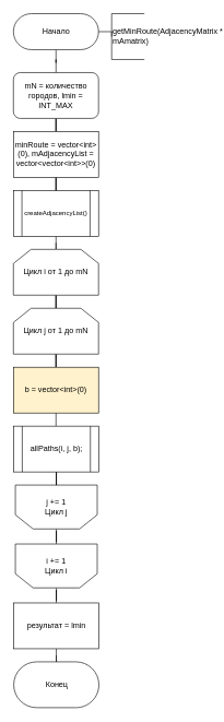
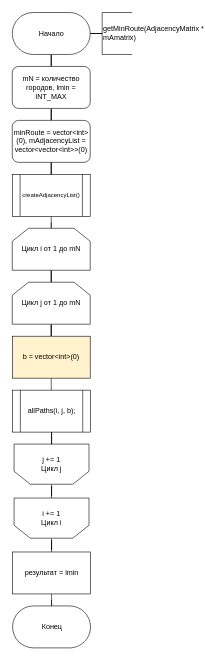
  <mxCell id="0" />
  <mxCell id="1" parent="0" />
  <mxCell id="2" style="edgeStyle=orthogonalEdgeStyle;rounded=0;orthogonalLoop=1;jettySize=auto;html=1;entryX=0;entryY=0.5;entryDx=0;entryDy=0;entryPerimeter=0;endArrow=none;endFill=0;dashed=0;" parent="1" source="4" target="7" edge="1"><mxGeometry relative="1" as="geometry" /></mxCell>
  <mxCell id="3" style="edgeStyle=orthogonalEdgeStyle;rounded=0;orthogonalLoop=1;jettySize=auto;html=1;entryX=0.5;entryY=0;entryDx=0;entryDy=0;endArrow=none;endFill=0;" parent="1" source="4" target="9" edge="1"><mxGeometry relative="1" as="geometry" /></mxCell>
- <mxCell id="4" value="Начало" style="html=1;dashed=0;whitespace=wrap;shape=mxgraph.dfd.start" parent="1" vertex="1"><mxGeometry x="20" y="20" width="130" height="55" as="geometry" /></mxCell>
+ <mxCell id="4" value="Начало" style="html=1;dashed=0;whitespace=wrap;shape=mxgraph.dfd.start" parent="1" vertex="1"><mxGeometry x="20" width="130" height="70" as="geometry" y="20" /></mxCell>
  <mxCell id="5" style="edgeStyle=orthogonalEdgeStyle;rounded=0;orthogonalLoop=1;jettySize=auto;html=1;endArrow=none;endFill=0;" edge="1" parent="1" source="6"><mxGeometry relative="1" as="geometry"><mxPoint x="85" y="370" as="targetPoint" /></mxGeometry></mxCell>
  <mxCell id="6" value="&lt;span&gt;&lt;font style=&quot;font-size: 10px&quot;&gt;createAdjacencyList()&lt;/font&gt;&lt;/span&gt;" style="shape=process;whiteSpace=wrap;html=1;backgroundOutline=1;" parent="1" vertex="1"><mxGeometry x="20" y="290" width="130" height="70" as="geometry" /></mxCell>
  <mxCell id="7" value="getMinRoute(&lt;span&gt;AdjacencyMatrix&lt;/span&gt;&lt;span&gt; &lt;/span&gt;&lt;span&gt;*&lt;br&gt;&lt;/span&gt;&lt;span&gt;mAmatrix&lt;/span&gt;&lt;span&gt;)&lt;/span&gt;" style="strokeWidth=1;html=1;shape=mxgraph.flowchart.annotation_1;align=left;pointerEvents=1" parent="1" vertex="1"><mxGeometry x="170" width="50" height="70" as="geometry" y="20" /></mxCell>
  <mxCell id="8" style="edgeStyle=orthogonalEdgeStyle;rounded=0;orthogonalLoop=1;jettySize=auto;html=1;entryX=0.5;entryY=0;entryDx=0;entryDy=0;endArrow=none;endFill=0;" edge="1" parent="1" source="9" target="11"><mxGeometry relative="1" as="geometry" /></mxCell>
  <mxCell id="9" value="&lt;span&gt;mN = количество городов, lmin = INT_MAX&lt;/span&gt;" style="whiteSpace=wrap;html=1;strokeWidth=1;rounded=1;" parent="1" vertex="1"><mxGeometry x="20" y="110" width="130" height="70" as="geometry" /></mxCell>
  <mxCell id="10" style="edgeStyle=orthogonalEdgeStyle;rounded=0;orthogonalLoop=1;jettySize=auto;html=1;entryX=0.5;entryY=0;entryDx=0;entryDy=0;endArrow=none;endFill=0;" edge="1" parent="1" source="11" target="6"><mxGeometry relative="1" as="geometry" /></mxCell>
- <mxCell id="11" value="&lt;font style=&quot;font-size: 12px&quot;&gt;&lt;span style=&quot;white-space: normal&quot;&gt;minRoute = vector&amp;lt;int&amp;gt;(0),&amp;nbsp;&lt;/span&gt;mAdjacencyList = vector&amp;lt;vector&amp;lt;int&amp;gt;&amp;gt;(0)&lt;/font&gt;" style="rounded=0;whiteSpace=wrap;html=1;strokeWidth=1;" parent="1" vertex="1"><mxGeometry x="20" y="200" width="130" height="70" as="geometry" /></mxCell>
+ <mxCell id="11" value="&lt;font style=&quot;font-size: 12px&quot;&gt;&lt;span style=&quot;white-space: normal&quot;&gt;minRoute = vector&amp;lt;int&amp;gt;(0),&amp;nbsp;&lt;/span&gt;mAdjacencyList = vector&amp;lt;vector&amp;lt;int&amp;gt;&amp;gt;(0)&lt;/font&gt;" style="whiteSpace=wrap;html=1;strokeWidth=1;rounded=1;" parent="1" vertex="1"><mxGeometry x="20" y="200" width="130" height="70" as="geometry" /></mxCell>
  <mxCell id="12" style="edgeStyle=orthogonalEdgeStyle;rounded=0;orthogonalLoop=1;jettySize=auto;html=1;entryX=0.5;entryY=0;entryDx=0;entryDy=0;endArrow=none;endFill=0;" edge="1" parent="1" source="13" target="17"><mxGeometry relative="1" as="geometry" /></mxCell>
  <mxCell id="13" value="Цикл i от 1 до mN" style="shape=loopLimit;whiteSpace=wrap;html=1;size=27;arcSize=25;" vertex="1" parent="1"><mxGeometry x="20" y="380" width="130" height="70" as="geometry" /></mxCell>
  <mxCell id="14" style="edgeStyle=orthogonalEdgeStyle;rounded=0;orthogonalLoop=1;jettySize=auto;html=1;entryX=0.5;entryY=1;entryDx=0;entryDy=0;endArrow=none;endFill=0;" edge="1" parent="1" source="15" target="21"><mxGeometry relative="1" as="geometry" /></mxCell>
  <mxCell id="15" value="&lt;div&gt;j += 1&lt;/div&gt;&lt;div&gt;Цикл j&lt;br&gt;&lt;/div&gt;" style="shape=loopLimit;align=center;rotation=90;horizontal=0;verticalAlign=middle;fontSize=12;html=1;whiteSpace=wrap;direction=south;size=27;arcSize=25;" vertex="1" parent="1"><mxGeometry x="52" y="711" width="67" height="125" as="geometry" /></mxCell>
  <mxCell id="16" style="edgeStyle=orthogonalEdgeStyle;rounded=0;orthogonalLoop=1;jettySize=auto;html=1;endArrow=none;endFill=0;" edge="1" parent="1" source="17" target="19"><mxGeometry relative="1" as="geometry" /></mxCell>
  <mxCell id="17" value="Цикл j от 1 до mN" style="shape=loopLimit;whiteSpace=wrap;html=1;size=27;arcSize=25;" vertex="1" parent="1"><mxGeometry x="20" y="470" width="130" height="70" as="geometry" /></mxCell>
  <mxCell id="18" style="edgeStyle=orthogonalEdgeStyle;rounded=0;orthogonalLoop=1;jettySize=auto;html=1;entryX=0.5;entryY=0;entryDx=0;entryDy=0;endArrow=none;endFill=0;" edge="1" parent="1" source="19"><mxGeometry relative="1" as="geometry"><mxPoint x="84.857" y="650.143" as="targetPoint" /></mxGeometry></mxCell>
  <mxCell id="19" value="b = vector&amp;lt;int&amp;gt;(0)" style="rounded=0;whiteSpace=wrap;html=1;fillColor=#fff2cc;" vertex="1" parent="1"><mxGeometry x="20" y="560" width="130" height="70" as="geometry" /></mxCell>
  <mxCell id="20" style="edgeStyle=orthogonalEdgeStyle;rounded=0;orthogonalLoop=1;jettySize=auto;html=1;entryX=0.5;entryY=0;entryDx=0;entryDy=0;endArrow=none;endFill=0;" edge="1" parent="1" source="21" target="23"><mxGeometry relative="1" as="geometry" /></mxCell>
  <mxCell id="21" value="&lt;div&gt;i += 1&lt;/div&gt;&lt;div&gt;Цикл i&lt;br&gt;&lt;/div&gt;" style="shape=loopLimit;align=center;rotation=90;horizontal=0;verticalAlign=middle;fontSize=12;html=1;whiteSpace=wrap;direction=south;size=27;arcSize=25;" vertex="1" parent="1"><mxGeometry x="52" y="801" width="67" height="125" as="geometry" /></mxCell>
  <mxCell id="22" style="edgeStyle=orthogonalEdgeStyle;rounded=0;orthogonalLoop=1;jettySize=auto;html=1;endArrow=none;endFill=0;" edge="1" parent="1" source="23"><mxGeometry relative="1" as="geometry"><mxPoint x="85.5" y="1000" as="targetPoint" /></mxGeometry></mxCell>
  <mxCell id="23" value="результат = lmin" style="rounded=0;whiteSpace=wrap;html=1;" vertex="1" parent="1"><mxGeometry x="20.5" y="920" width="130" height="70" as="geometry" /></mxCell>
  <mxCell id="24" style="edgeStyle=orthogonalEdgeStyle;rounded=0;orthogonalLoop=1;jettySize=auto;html=1;entryX=0.5;entryY=1;entryDx=0;entryDy=0;endArrow=none;endFill=0;" edge="1" parent="1" source="25" target="15"><mxGeometry relative="1" as="geometry" /></mxCell>
  <mxCell id="25" value="&lt;span&gt;allPaths(i,&lt;/span&gt;&lt;span style=&quot;color: rgb(192 , 192 , 192)&quot;&gt; &lt;/span&gt;&lt;span&gt;j,&lt;/span&gt;&lt;span style=&quot;color: rgb(192 , 192 , 192)&quot;&gt; &lt;/span&gt;&lt;span&gt;b);&lt;/span&gt;" style="shape=process;whiteSpace=wrap;html=1;backgroundOutline=1;" vertex="1" parent="1"><mxGeometry x="20.5" y="650" width="130" height="70" as="geometry" /></mxCell>
  <mxCell id="26" value="Конец" style="html=1;dashed=0;whitespace=wrap;shape=mxgraph.dfd.start" vertex="1" parent="1"><mxGeometry x="20.5" y="1010" width="130" height="70" as="geometry" /></mxCell>
